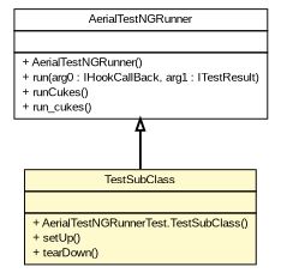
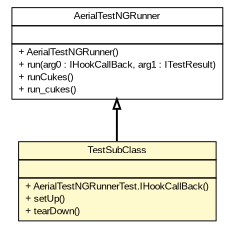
  digraph {
    nodesep=0.25
    ranksep=0.5
    node [fontcolor=black fontname=arial fontsize=10.0 shape=plaintext]
-   n1 [label=<<table title="com.github.mkolisnyk.aerial.AerialTestNGRunnerTest.TestSubClass" border="0" cellborder="1" cellspacing="0" cellpadding="2" port="p" bgcolor="lemonChiffon" href="./AerialTestNGRunnerTest.TestSubClass.html"> 		<tr><td><table border="0" cellspacing="0" cellpadding="1"> <tr><td align="center" balign="center"> TestSubClass </td></tr> 		</table></td></tr> 		<tr><td><table border="0" cellspacing="0" cellpadding="1"> <tr><td align="left" balign="left">  </td></tr> 		</table></td></tr> 		<tr><td><table border="0" cellspacing="0" cellpadding="1"> <tr><td align="left" balign="left"> + AerialTestNGRunnerTest.TestSubClass() </td></tr> <tr><td align="left" balign="left"> + setUp() </td></tr> <tr><td align="left" balign="left"> + tearDown() </td></tr> 		</table></td></tr> 		</table>>]
+   n1 [label=<<table title="com.github.mkolisnyk.aerial.AerialTestNGRunnerTest.TestSubClass" border="0" cellborder="1" cellspacing="0" cellpadding="2" port="p" bgcolor="lemonChiffon" href="./AerialTestNGRunnerTest.TestSubClass.html"> 		<tr><td><table border="0" cellspacing="0" cellpadding="1"> <tr><td align="center" balign="center"> TestSubClass </td></tr> 		</table></td></tr> 		<tr><td><table border="0" cellspacing="0" cellpadding="1"> <tr><td align="left" balign="left">  </td></tr> 		</table></td></tr> 		<tr><td><table border="0" cellspacing="0" cellpadding="1"> <tr><td align="left" balign="left"> + AerialTestNGRunnerTest.IHookCallBack() </td></tr> <tr><td align="left" balign="left"> + setUp() </td></tr> <tr><td align="left" balign="left"> + tearDown() </td></tr> 		</table></td></tr> 		</table>>]
    n2 [label=<<table title="com.github.mkolisnyk.aerial.core.AerialTestNGRunner" border="0" cellborder="1" cellspacing="0" cellpadding="2" port="p" href="http://java.sun.com/j2se/1.4.2/docs/api/com/github/mkolisnyk/aerial/core/AerialTestNGRunner.html"> 		<tr><td><table border="0" cellspacing="0" cellpadding="1"> <tr><td align="center" balign="center"> AerialTestNGRunner </td></tr> 		</table></td></tr> 		<tr><td><table border="0" cellspacing="0" cellpadding="1"> <tr><td align="left" balign="left">  </td></tr> 		</table></td></tr> 		<tr><td><table border="0" cellspacing="0" cellpadding="1"> <tr><td align="left" balign="left"> + AerialTestNGRunner() </td></tr> <tr><td align="left" balign="left"> + run(arg0 : IHookCallBack, arg1 : ITestResult) </td></tr> <tr><td align="left" balign="left"> + runCukes() </td></tr> <tr><td align="left" balign="left"> + run_cukes() </td></tr> 		</table></td></tr> 		</table>>]
    n2 -> n1 [arrowtail=empty dir=back fontname=arial fontsize=10 headport=p labelfontname=arial labelfontsize=10 tailport=p style=bold]
  }
